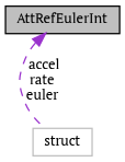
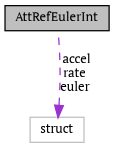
  digraph {
    fontname="PT Serif"
    node [fontname="PT Serif" fontsize=10 shape=record style=filled]
    n1 [color=black fillcolor=grey75 fontcolor=black height=0.2 label=AttRefEulerInt width=0.4]
    n2 [color=grey75 fillcolor=white height=0.2 label=struct width=0.4]
-   n1 -> n2 [color=darkorchid3 dir=back fontname="PT Serif" fontsize=10 label=" accel\nrate\neuler" labelfontname=FreeSans labelfontsize=10 style=dashed]
+   n2 -> n1 [color=darkorchid3 dir=back fontname="PT Serif" fontsize=10 label=" accel\nrate\neuler" labelfontname=FreeSans labelfontsize=10 style=dashed]
  }
